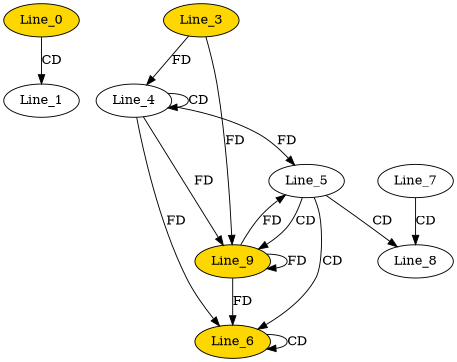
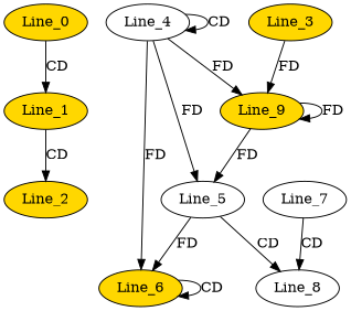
  digraph {
    node [fillcolor=gold style=filled]
    Line_0
-   Line_1 [fillcolor=white]
+   Line_1
+   Line_2
    Line_4 [fillcolor=white]
    Line_5 [fillcolor=white]
    Line_6
    Line_9
    Line_8 [fillcolor=white]
    Line_3
    Line_7 [fillcolor=white]
    Line_0 -> Line_1 [label=CD]
+   Line_1 -> Line_2 [label=CD]
    Line_4 -> Line_4 [label=CD]
    Line_4 -> Line_5 [label=FD]
    Line_4 -> Line_6 [label=FD]
    Line_4 -> Line_9 [label=FD]
-   Line_5 -> Line_6 [label=CD]
-   Line_5 -> Line_9 [label=CD]
+   Line_5 -> Line_6 [label=FD]
    Line_5 -> Line_8 [label=CD]
    Line_6 -> Line_6 [label=CD]
    Line_9 -> Line_5 [label=FD]
-   Line_9 -> Line_6 [label=FD]
    Line_9 -> Line_9 [label=FD]
-   Line_3 -> Line_4 [label=FD]
    Line_3 -> Line_9 [label=FD]
    Line_7 -> Line_8 [label=CD]
  }
